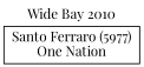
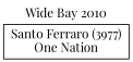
  digraph {
    label="Wide Bay 2010"
    labelloc=t
    mclimit=10
    rankdir=LR
    fontname="Playfair Display"
-   n1 [label="Santo Ferraro (5977)\nOne Nation" shape=box fontname="Playfair Display"]
+   n1 [label="Santo Ferraro (3977)\nOne Nation" shape=box fontname="Playfair Display"]
  }
